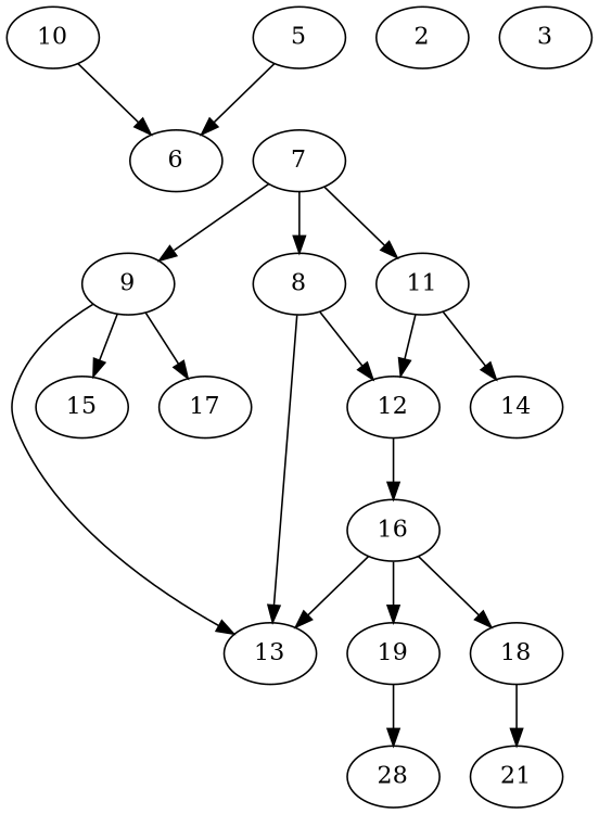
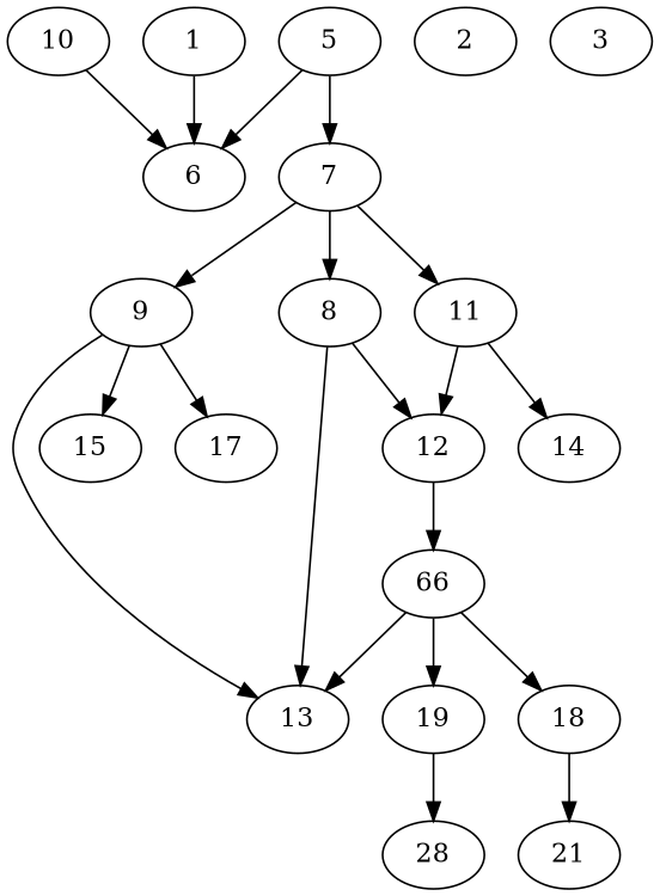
  digraph {
    node [alpha=0.16]
+   1 [expect_size=27370898280356511744]
    6 [alpha=0.00 expect_size=70130381082383240]
    10 [alpha=0.14 expect_size=847154688064017]
    2 [alpha=0.15 expect_size=21903093668788788]
    3 [alpha=0.02 expect_size=127373205891731952]
    5 [alpha=0.15 expect_size=4287189181750956]
    7 [expect_size=422450661192593280]
    8 [alpha=0.17 expect_size=34903750340123820032]
    9 [alpha=0.06 expect_size=4894239234329673728]
    11 [alpha=0.18 expect_size=6313226643941753]
    12 [alpha=0.19 expect_size=106979315123885120]
    13 [alpha=0.19 expect_size=10230374646973202432]
    15 [alpha=0.20 expect_size=4279335426451827]
    17 [alpha=0.11 expect_size=1141387593236740]
    14 [alpha=0.07 expect_size=582281750286649]
-   16 [alpha=0.15 expect_size=52907076100720427008]
+   16 [alpha=0.15 expect_size=52907076100720427008 label=66]
    18 [alpha=0.02 expect_size=207363623975949344]
    19 [expect_size=373015436165342]
    21 [alpha=0.06 expect_size=392093527988596480]
    n20 [expect_size=3226652929447029 label=28]
+   1 -> 6
    10 -> 6
    5 -> 6
+   5 -> 7
    7 -> 8
    7 -> 9
    7 -> 11
    8 -> 12
    8 -> 13
    9 -> 13
    9 -> 15
    9 -> 17
    11 -> 12
    11 -> 14
    12 -> 16
    16 -> 13
    16 -> 18
    16 -> 19
    18 -> 21
    19 -> n20
  }
